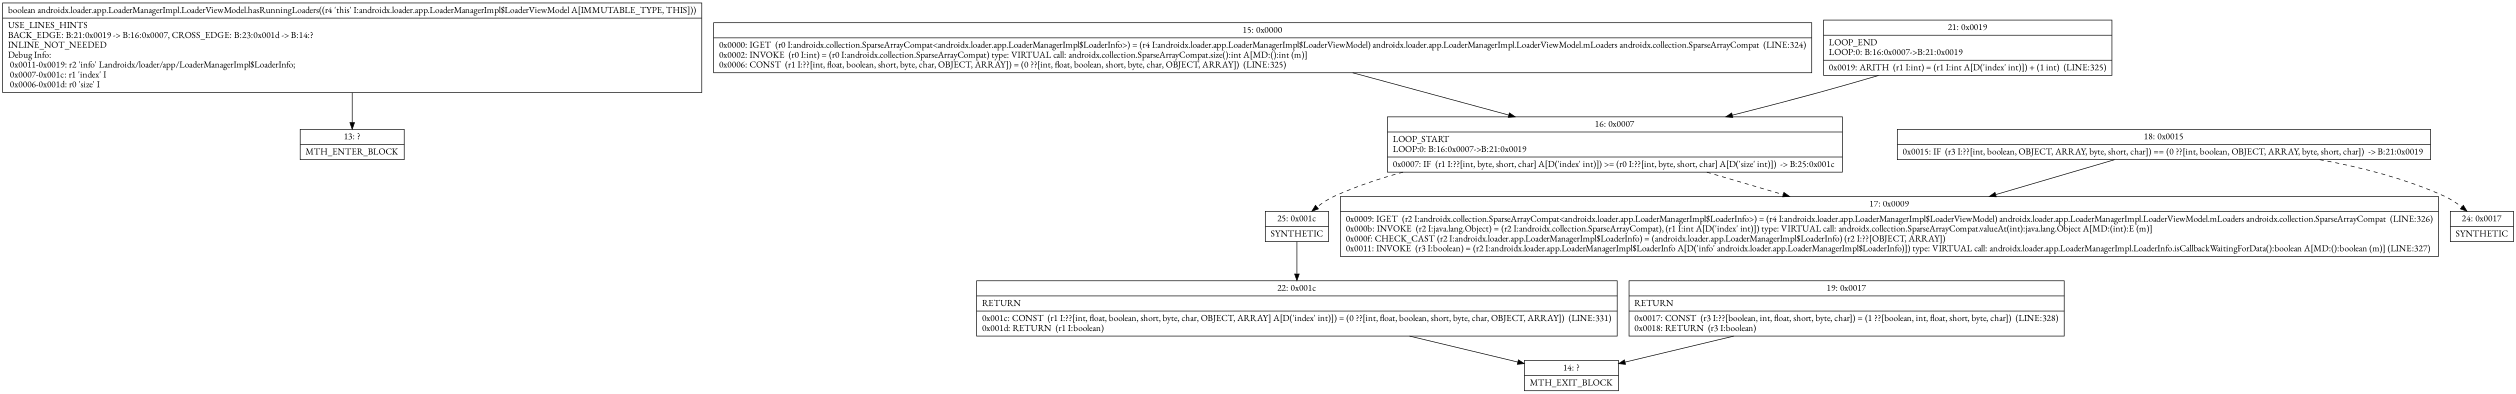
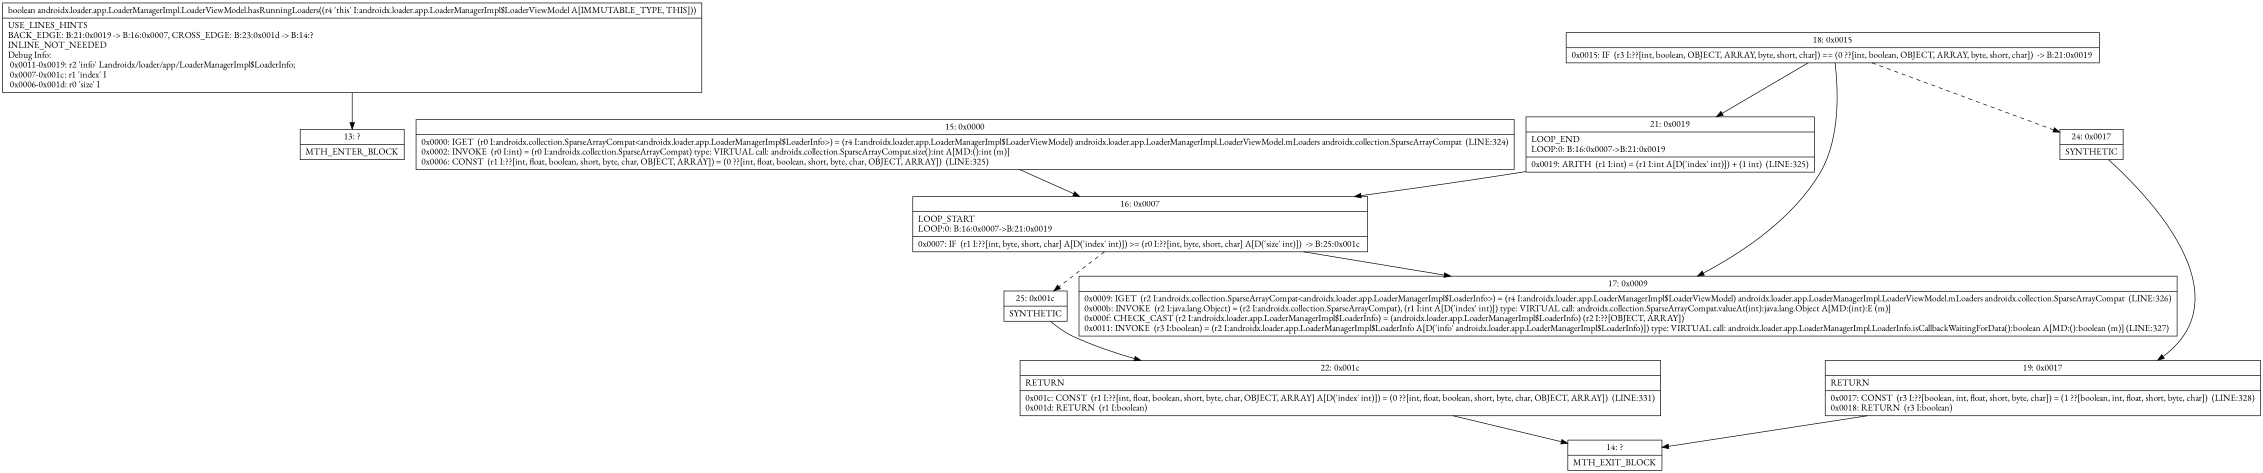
  digraph {
    fontname="EB Garamond"
    node [fontname="EB Garamond" shape=record]
    edge [fontname="EB Garamond"]
    n1 [label="{13\:\ ?|MTH_ENTER_BLOCK\l}"]
    n2 [label="{15\:\ 0x0000|0x0000: IGET  (r0 I:androidx.collection.SparseArrayCompat\<androidx.loader.app.LoaderManagerImpl$LoaderInfo\>) = (r4 I:androidx.loader.app.LoaderManagerImpl$LoaderViewModel) androidx.loader.app.LoaderManagerImpl.LoaderViewModel.mLoaders androidx.collection.SparseArrayCompat  (LINE:324)\l0x0002: INVOKE  (r0 I:int) = (r0 I:androidx.collection.SparseArrayCompat) type: VIRTUAL call: androidx.collection.SparseArrayCompat.size():int A[MD:():int (m)]\l0x0006: CONST  (r1 I:??[int, float, boolean, short, byte, char, OBJECT, ARRAY]) = (0 ??[int, float, boolean, short, byte, char, OBJECT, ARRAY])  (LINE:325)\l}"]
    n3 [label="{16\:\ 0x0007|LOOP_START\lLOOP:0: B:16:0x0007\-\>B:21:0x0019\l|0x0007: IF  (r1 I:??[int, byte, short, char] A[D('index' int)]) \>= (r0 I:??[int, byte, short, char] A[D('size' int)])  \-\> B:25:0x001c \l}"]
    n4 [label="{17\:\ 0x0009|0x0009: IGET  (r2 I:androidx.collection.SparseArrayCompat\<androidx.loader.app.LoaderManagerImpl$LoaderInfo\>) = (r4 I:androidx.loader.app.LoaderManagerImpl$LoaderViewModel) androidx.loader.app.LoaderManagerImpl.LoaderViewModel.mLoaders androidx.collection.SparseArrayCompat  (LINE:326)\l0x000b: INVOKE  (r2 I:java.lang.Object) = (r2 I:androidx.collection.SparseArrayCompat), (r1 I:int A[D('index' int)]) type: VIRTUAL call: androidx.collection.SparseArrayCompat.valueAt(int):java.lang.Object A[MD:(int):E (m)]\l0x000f: CHECK_CAST (r2 I:androidx.loader.app.LoaderManagerImpl$LoaderInfo) = (androidx.loader.app.LoaderManagerImpl$LoaderInfo) (r2 I:??[OBJECT, ARRAY]) \l0x0011: INVOKE  (r3 I:boolean) = (r2 I:androidx.loader.app.LoaderManagerImpl$LoaderInfo A[D('info' androidx.loader.app.LoaderManagerImpl$LoaderInfo)]) type: VIRTUAL call: androidx.loader.app.LoaderManagerImpl.LoaderInfo.isCallbackWaitingForData():boolean A[MD:():boolean (m)] (LINE:327)\l}"]
    n5 [label="{25\:\ 0x001c|SYNTHETIC\l}"]
    n6 [label="{22\:\ 0x001c|RETURN\l|0x001c: CONST  (r1 I:??[int, float, boolean, short, byte, char, OBJECT, ARRAY] A[D('index' int)]) = (0 ??[int, float, boolean, short, byte, char, OBJECT, ARRAY])  (LINE:331)\l0x001d: RETURN  (r1 I:boolean) \l}"]
    n7 [label="{18\:\ 0x0015|0x0015: IF  (r3 I:??[int, boolean, OBJECT, ARRAY, byte, short, char]) == (0 ??[int, boolean, OBJECT, ARRAY, byte, short, char])  \-\> B:21:0x0019 \l}"]
    n8 [label="{21\:\ 0x0019|LOOP_END\lLOOP:0: B:16:0x0007\-\>B:21:0x0019\l|0x0019: ARITH  (r1 I:int) = (r1 I:int A[D('index' int)]) + (1 int)  (LINE:325)\l}"]
    n9 [label="{24\:\ 0x0017|SYNTHETIC\l}"]
    n10 [label="{19\:\ 0x0017|RETURN\l|0x0017: CONST  (r3 I:??[boolean, int, float, short, byte, char]) = (1 ??[boolean, int, float, short, byte, char])  (LINE:328)\l0x0018: RETURN  (r3 I:boolean) \l}"]
    n11 [label="{14\:\ ?|MTH_EXIT_BLOCK\l}"]
    n12 [label="{boolean androidx.loader.app.LoaderManagerImpl.LoaderViewModel.hasRunningLoaders((r4 'this' I:androidx.loader.app.LoaderManagerImpl$LoaderViewModel A[IMMUTABLE_TYPE, THIS]))  | USE_LINES_HINTS\lBACK_EDGE: B:21:0x0019 \-\> B:16:0x0007, CROSS_EDGE: B:23:0x001d \-\> B:14:?\lINLINE_NOT_NEEDED\lDebug Info:\l  0x0011\-0x0019: r2 'info' Landroidx\/loader\/app\/LoaderManagerImpl$LoaderInfo;\l  0x0007\-0x001c: r1 'index' I\l  0x0006\-0x001d: r0 'size' I\l}"]
    n2 -> n3
-   n3 -> n4 [style=dashed]
+   n3 -> n4 [style=solid]
    n3 -> n5 [style=dashed]
    n5 -> n6
    n6 -> n11
    n7 -> n4
+   n7 -> n8
    n7 -> n9 [style=dashed]
    n8 -> n3
+   n9 -> n10
    n10 -> n11
    n12 -> n1
  }
